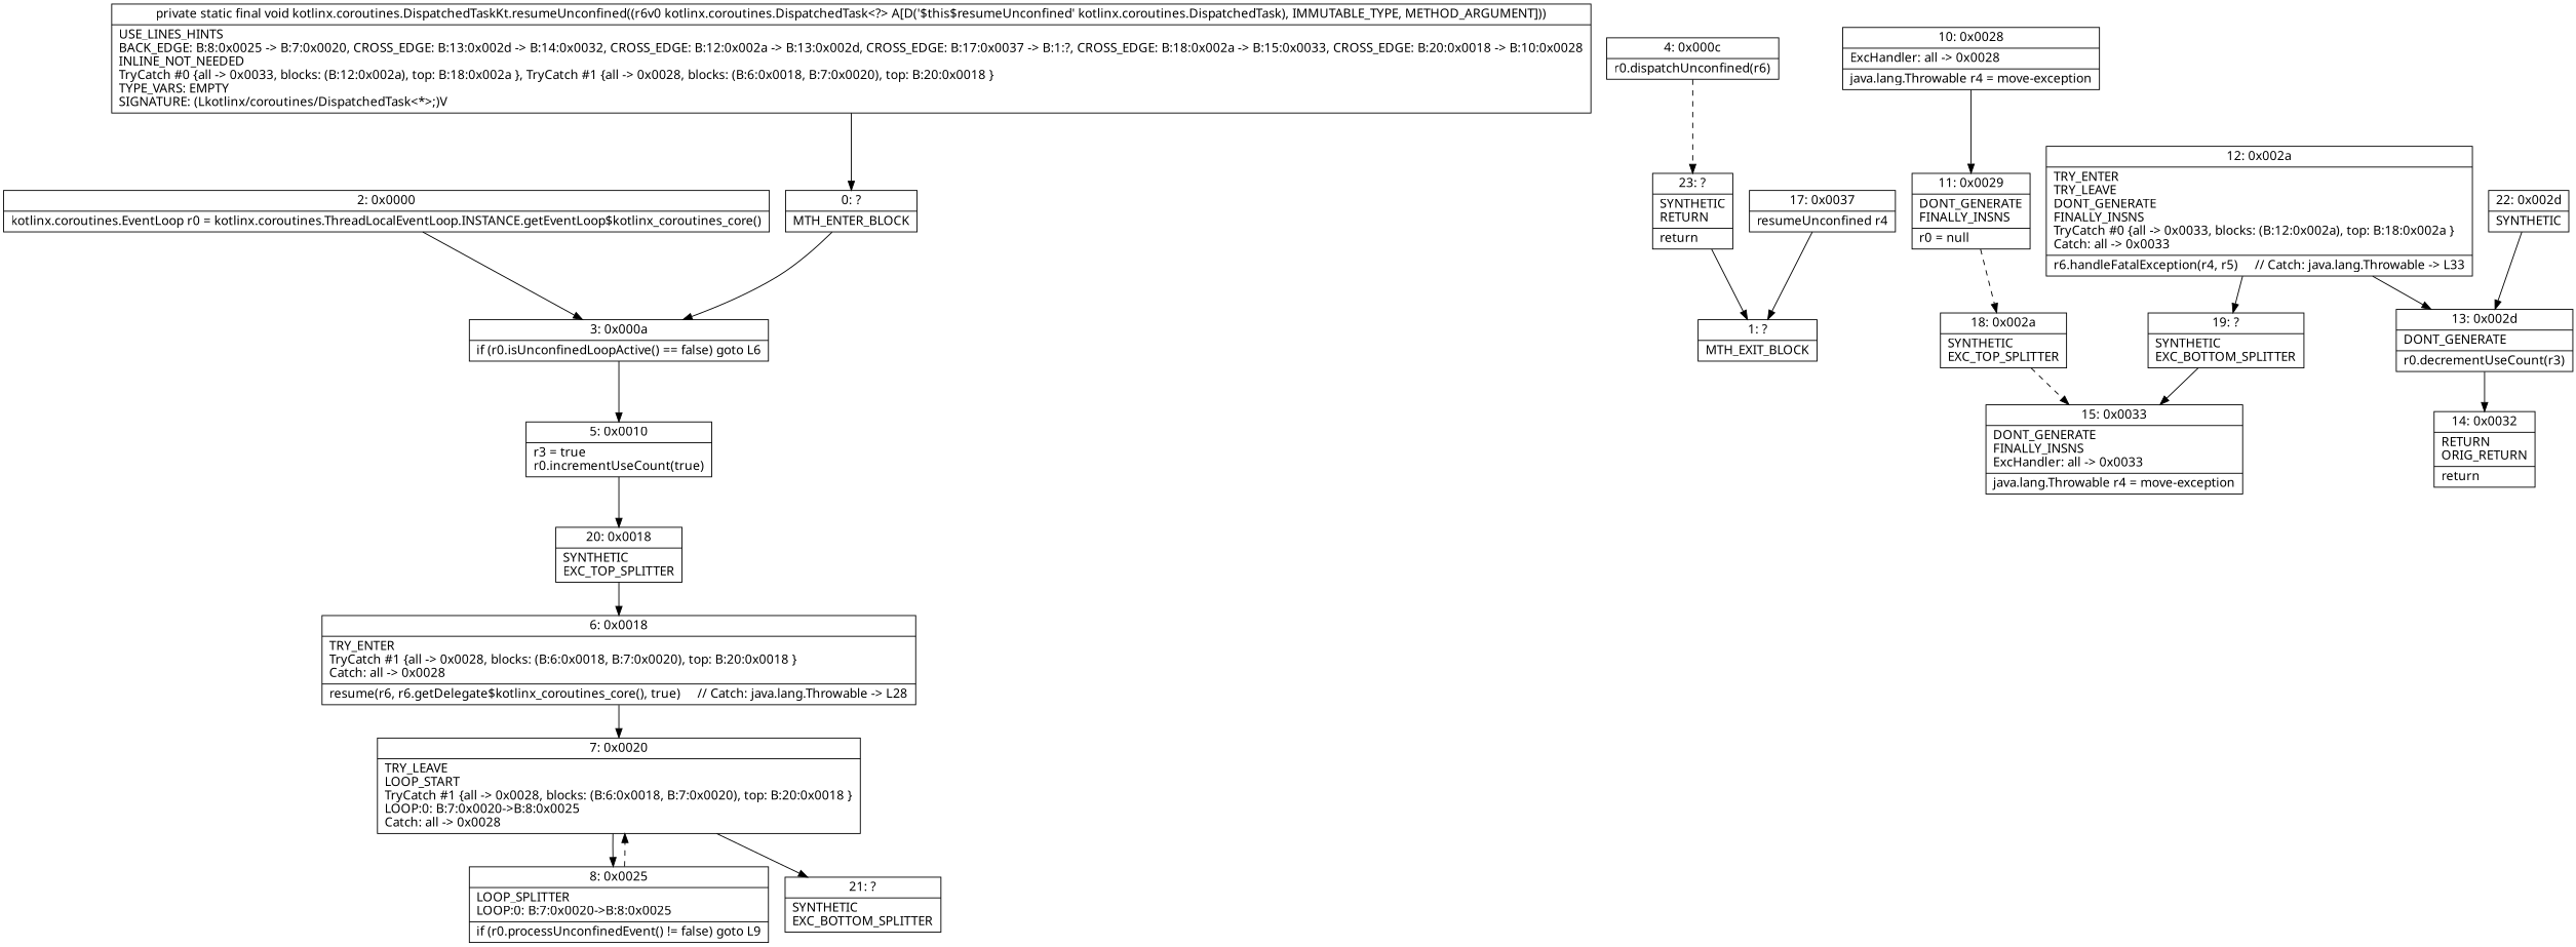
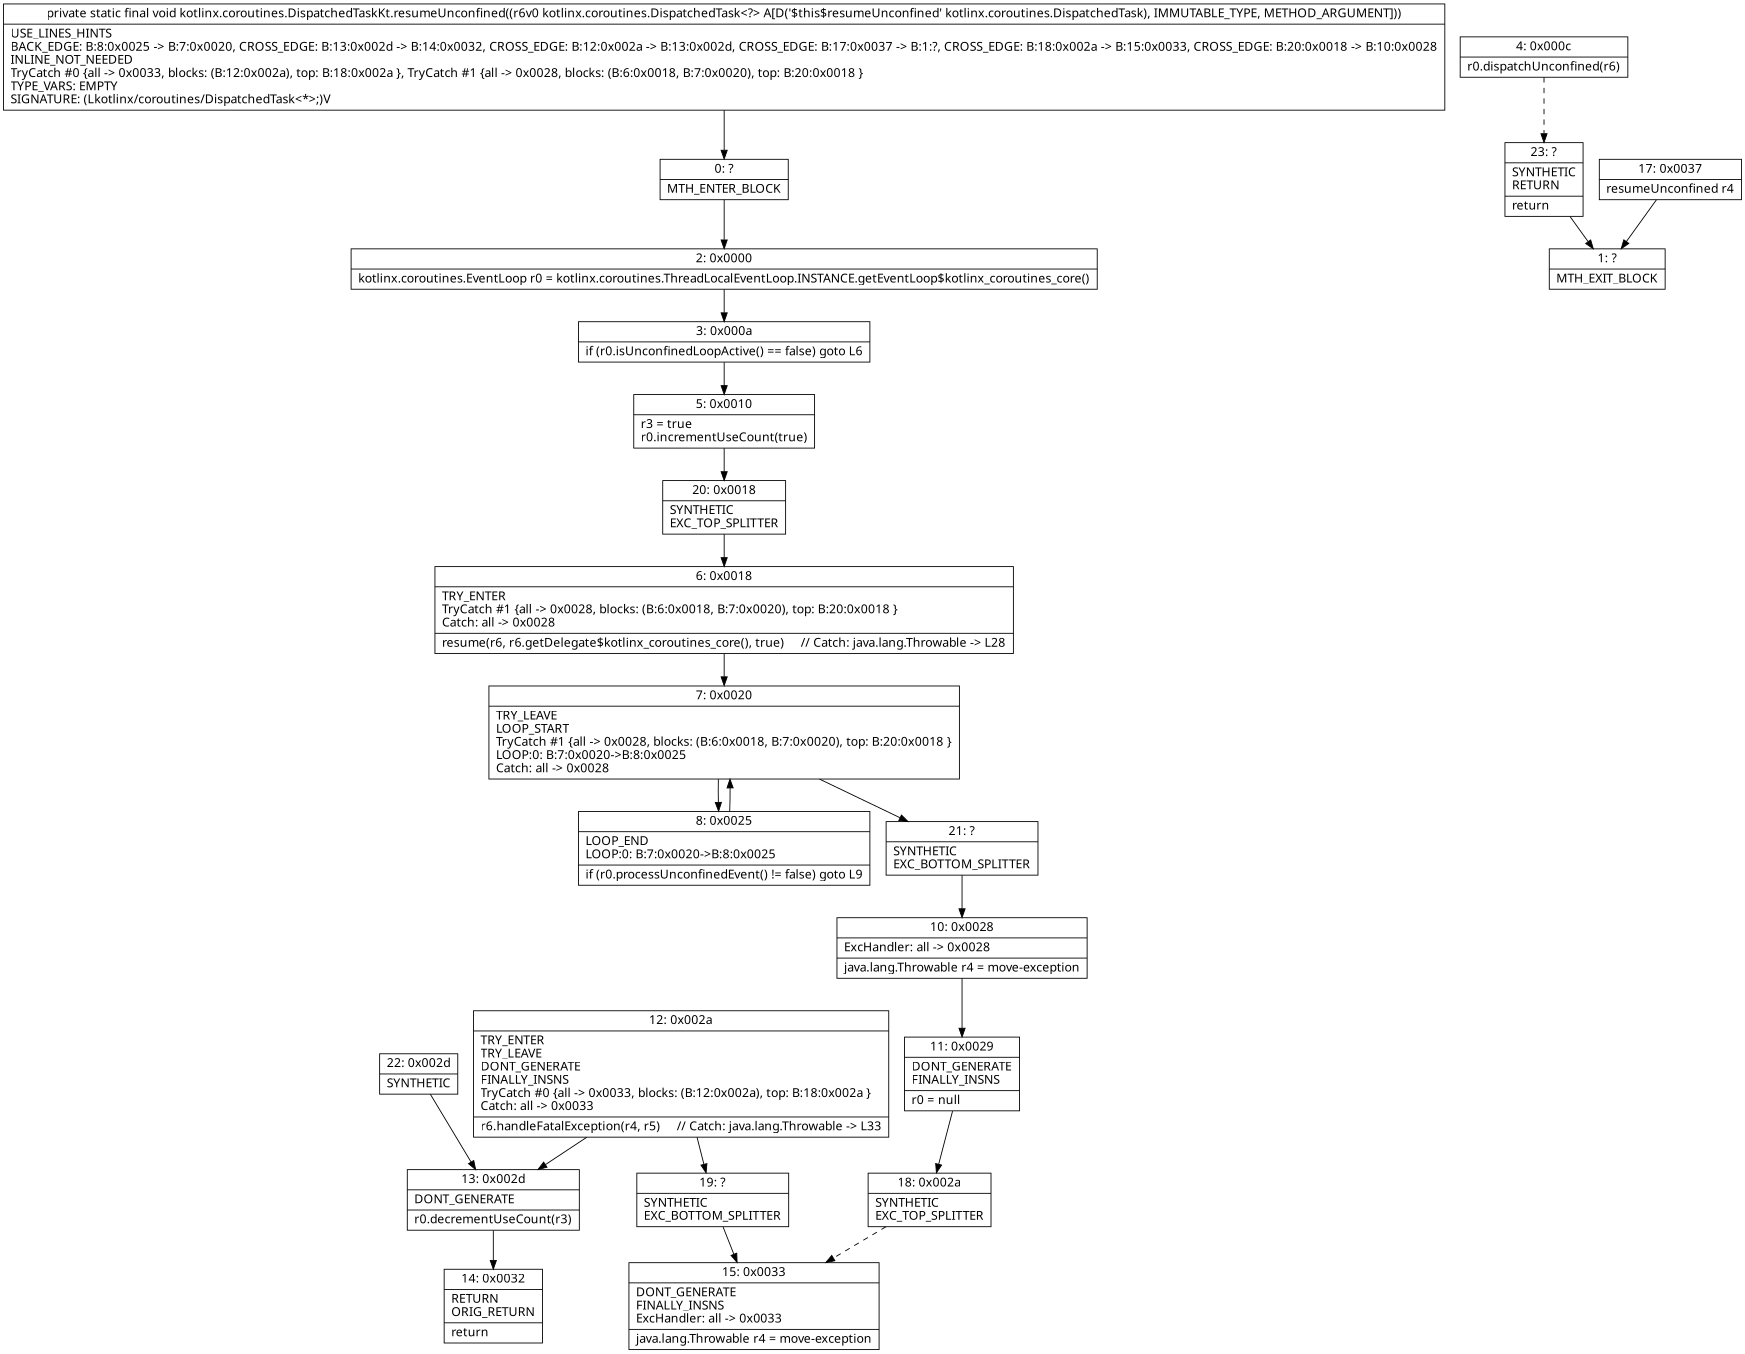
  digraph {
    fontname="Noto Sans"
    node [fontname="Noto Sans" shape=record]
    edge [fontname="Noto Sans"]
    n1 [label="{0\:\ ?|MTH_ENTER_BLOCK\l}"]
    n2 [label="{2\:\ 0x0000|kotlinx.coroutines.EventLoop r0 = kotlinx.coroutines.ThreadLocalEventLoop.INSTANCE.getEventLoop$kotlinx_coroutines_core()\l}"]
    n3 [label="{3\:\ 0x000a|if (r0.isUnconfinedLoopActive() == false) goto L6\l}"]
    n4 [label="{5\:\ 0x0010|r3 = true\lr0.incrementUseCount(true)\l}"]
    n5 [label="{4\:\ 0x000c|r0.dispatchUnconfined(r6)\l}"]
    n6 [label="{23\:\ ?|SYNTHETIC\lRETURN\l|return\l}"]
    n7 [label="{20\:\ 0x0018|SYNTHETIC\lEXC_TOP_SPLITTER\l}"]
    n8 [label="{1\:\ ?|MTH_EXIT_BLOCK\l}"]
    n9 [label="{6\:\ 0x0018|TRY_ENTER\lTryCatch #1 \{all \-\> 0x0028, blocks: (B:6:0x0018, B:7:0x0020), top: B:20:0x0018 \}\lCatch: all \-\> 0x0028\l|resume(r6, r6.getDelegate$kotlinx_coroutines_core(), true)     \/\/ Catch: java.lang.Throwable \-\> L28\l}"]
    n10 [label="{7\:\ 0x0020|TRY_LEAVE\lLOOP_START\lTryCatch #1 \{all \-\> 0x0028, blocks: (B:6:0x0018, B:7:0x0020), top: B:20:0x0018 \}\lLOOP:0: B:7:0x0020\-\>B:8:0x0025\lCatch: all \-\> 0x0028\l}"]
    n11 [label="{10\:\ 0x0028|ExcHandler: all \-\> 0x0028\l|java.lang.Throwable r4 = move\-exception\l}"]
    n12 [label="{11\:\ 0x0029|DONT_GENERATE\lFINALLY_INSNS\l|r0 = null\l}"]
-   n13 [label="{8\:\ 0x0025|LOOP_SPLITTER\lLOOP:0: B:7:0x0020\-\>B:8:0x0025\l|if (r0.processUnconfinedEvent() != false) goto L9\l}"]
+   n13 [label="{8\:\ 0x0025|LOOP_END\lLOOP:0: B:7:0x0020\-\>B:8:0x0025\l|if (r0.processUnconfinedEvent() != false) goto L9\l}"]
    n14 [label="{21\:\ ?|SYNTHETIC\lEXC_BOTTOM_SPLITTER\l}"]
    n15 [label="{22\:\ 0x002d|SYNTHETIC\l}"]
    n16 [label="{13\:\ 0x002d|DONT_GENERATE\l|r0.decrementUseCount(r3)\l}"]
    n17 [label="{14\:\ 0x0032|RETURN\lORIG_RETURN\l|return\l}"]
    n18 [label="{18\:\ 0x002a|SYNTHETIC\lEXC_TOP_SPLITTER\l}"]
    n19 [label="{15\:\ 0x0033|DONT_GENERATE\lFINALLY_INSNS\lExcHandler: all \-\> 0x0033\l|java.lang.Throwable r4 = move\-exception\l}"]
    n20 [label="{12\:\ 0x002a|TRY_ENTER\lTRY_LEAVE\lDONT_GENERATE\lFINALLY_INSNS\lTryCatch #0 \{all \-\> 0x0033, blocks: (B:12:0x002a), top: B:18:0x002a \}\lCatch: all \-\> 0x0033\l|r6.handleFatalException(r4, r5)     \/\/ Catch: java.lang.Throwable \-\> L33\l}"]
    n21 [label="{19\:\ ?|SYNTHETIC\lEXC_BOTTOM_SPLITTER\l}"]
    n22 [label="{17\:\ 0x0037|resumeUnconfined r4\l}"]
    n23 [label="{private static final void kotlinx.coroutines.DispatchedTaskKt.resumeUnconfined((r6v0 kotlinx.coroutines.DispatchedTask\<?\> A[D('$this$resumeUnconfined' kotlinx.coroutines.DispatchedTask), IMMUTABLE_TYPE, METHOD_ARGUMENT]))  | USE_LINES_HINTS\lBACK_EDGE: B:8:0x0025 \-\> B:7:0x0020, CROSS_EDGE: B:13:0x002d \-\> B:14:0x0032, CROSS_EDGE: B:12:0x002a \-\> B:13:0x002d, CROSS_EDGE: B:17:0x0037 \-\> B:1:?, CROSS_EDGE: B:18:0x002a \-\> B:15:0x0033, CROSS_EDGE: B:20:0x0018 \-\> B:10:0x0028\lINLINE_NOT_NEEDED\lTryCatch #0 \{all \-\> 0x0033, blocks: (B:12:0x002a), top: B:18:0x002a \}, TryCatch #1 \{all \-\> 0x0028, blocks: (B:6:0x0018, B:7:0x0020), top: B:20:0x0018 \}\lTYPE_VARS: EMPTY\lSIGNATURE: (Lkotlinx\/coroutines\/DispatchedTask\<*\>;)V\l}"]
-   n1 -> n3
+   n1 -> n2
    n2 -> n3
    n3 -> n4
    n4 -> n7
    n5 -> n6 [style=dashed]
    n6 -> n8
    n7 -> n9
    n9 -> n10
    n10 -> n13
    n10 -> n14
    n11 -> n12
-   n12 -> n18 [style=dashed]
-   n13 -> n10 [style=dashed]
+   n12 -> n18
+   n13 -> n10
+   n14 -> n11
    n15 -> n16
    n16 -> n17
    n18 -> n19 [style=dashed]
    n20 -> n16
    n20 -> n21
    n21 -> n19
    n22 -> n8
    n23 -> n1
  }
